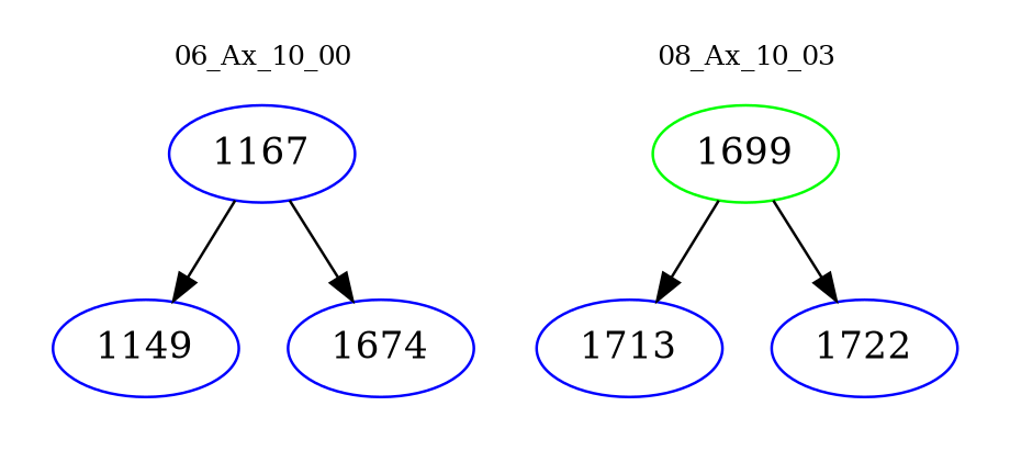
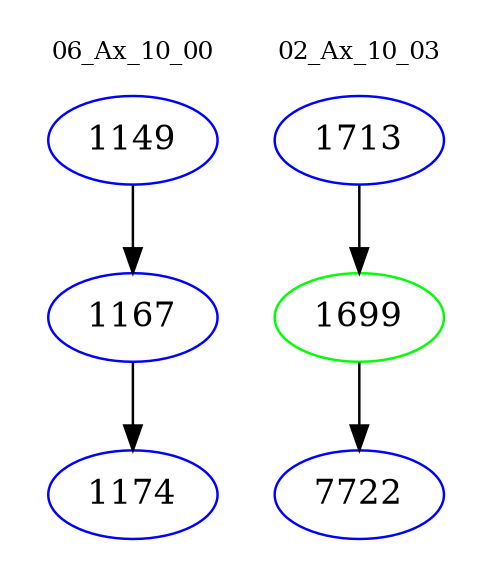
  digraph {
    node [color=blue]
    edge [color=black]
    n1 [label=1167]
    n2 [label=1149]
-   n3 [label=1674]
+   n3 [label=1174]
    n4 [label=1713]
    n5 [color=green label=1699]
-   n6 [label=1722]
+   n6 [label=7722]
    subgraph cluster_1 {
      color=white
      fontsize=10
      label="06_Ax_10_00"
      n1
      n2
      n3
    }
    subgraph cluster_2 {
      color=white
      fontsize=10
-     label="08_Ax_10_03"
+     label="02_Ax_10_03"
      n4
      n5
      n6
    }
-   n1 -> n2
+   n2 -> n1
    n1 -> n3
-   n5 -> n4
+   n4 -> n5
    n5 -> n6
  }
